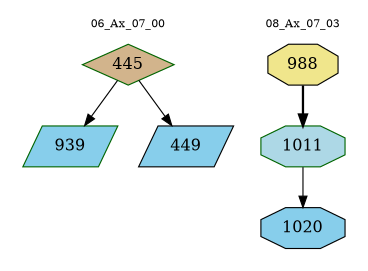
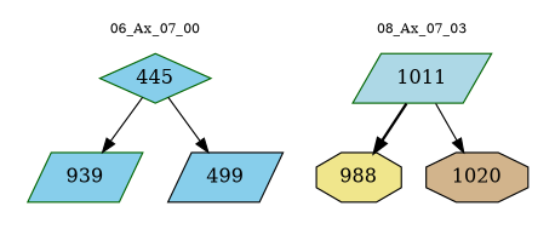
  digraph {
    node [color=darkgreen fillcolor=tan shape=parallelogram style=filled]
    edge [color=black style=solid]
-   n1 [label=445 shape=diamond]
+   n1 [fillcolor=skyblue label=445 shape=diamond]
    n2 [fillcolor=skyblue label=939]
-   n3 [color=black fillcolor=skyblue label=449]
-   n4 [fillcolor=lightblue label=1011 shape=octagon]
+   n3 [color=black fillcolor=skyblue label=499]
+   n4 [fillcolor=lightblue label=1011]
    n5 [color=black fillcolor=khaki label=988 shape=octagon]
-   n6 [color=black fillcolor=skyblue label=1020 shape=octagon]
+   n6 [color=black label=1020 shape=octagon]
    subgraph cluster_1 {
      color=white
      fontsize=10
      label="06_Ax_07_00"
      n1
      n2
      n3
    }
    subgraph cluster_2 {
      color=white
      fontsize=10
      label="08_Ax_07_03"
      n4
      n5
      n6
    }
    n1 -> n2
    n1 -> n3
-   n5 -> n4 [style=bold]
+   n4 -> n5 [style=bold]
    n4 -> n6
  }
